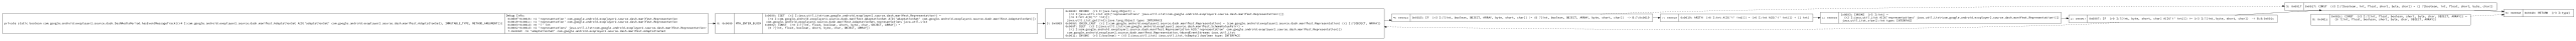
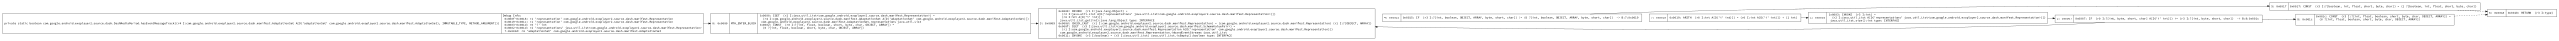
  digraph {
    fontname="Source Code Pro"
    rankdir=LR
    node [fontname="Source Code Pro" shape=record]
    edge [fontname="Source Code Pro"]
    n1 [label="{0\:\ 0x0000|MTH_ENTER_BLOCK\l|0x0000: IGET  (r2 I:java.util.List\<com.google.android.exoplayer2.source.dash.manifest.Representation\>) = \l  (r4 I:com.google.android.exoplayer2.source.dash.manifest.AdaptationSet A[D('adaptationSet' com.google.android.exoplayer2.source.dash.manifest.AdaptationSet)])\l com.google.android.exoplayer2.source.dash.manifest.AdaptationSet.representations java.util.List \l0x0002: CONST  (r0 I:?[int, float, boolean, short, byte, char, OBJECT, ARRAY]) = \l  (0 ?[int, float, boolean, short, byte, char, OBJECT, ARRAY])\l \l}"]
    n2 [label="{3\:\ 0x0009|0x0009: INVOKE  (r1 I:java.lang.Object) = \l  (r2 I:java.util.List A[D('representations' java.util.List\<com.google.android.exoplayer2.source.dash.manifest.Representation\>)])\l  (r0 I:int A[D('i' int)])\l java.util.List.get(int):java.lang.Object type: INTERFACE \l0x000d: CHECK_CAST  (r1 I:com.google.android.exoplayer2.source.dash.manifest.Representation) = (com.google.android.exoplayer2.source.dash.manifest.Representation) (r1 I:?[OBJECT, ARRAY]) \l0x000f: IGET  (r3 I:java.util.List\<com.google.android.exoplayer2.source.dash.manifest.SchemeValuePair\>) = \l  (r1 I:com.google.android.exoplayer2.source.dash.manifest.Representation A[D('representation' com.google.android.exoplayer2.source.dash.manifest.Representation)])\l com.google.android.exoplayer2.source.dash.manifest.Representation.inbandEventStreams java.util.List \l0x0011: INVOKE  (r3 I:boolean) = (r3 I:java.util.List) java.util.List.isEmpty():boolean type: INTERFACE \l}"]
    n3 [label="{1\:\ 0x0003|2x0003: INVOKE  (r3 I:int) = \l  (r2 I:java.util.List A[D('representations' java.util.List\<com.google.android.exoplayer2.source.dash.manifest.Representation\>)])\l java.util.List.size():int type: INTERFACE \l}"]
    n4 [label="{2\:\ 0x0007|0x0007: IF  (r0 I:?[int, byte, short, char] A[D('i' int)]) \>= (r3 I:?[int, byte, short, char])  \-\> B:8:0x001c \l}"]
    n5 [label="{8\:\ 0x001c|0x001c: CONST  (r3 I:?[int, float, boolean, short, byte, char, OBJECT, ARRAY]) = \l  (0 ?[int, float, boolean, short, byte, char, OBJECT, ARRAY])\l \l}"]
    n6 [label="{4\:\ 0x0015|0x0015: IF  (r3 I:?[int, boolean, OBJECT, ARRAY, byte, short, char]) != (0 ?[int, boolean, OBJECT, ARRAY, byte, short, char])  \-\> B:7:0x0019 \l}"]
    n7 [label="{6\:\ 0x0018|0x0018: RETURN  (r3 I:type) \l}"]
    n8 [label="{5\:\ 0x0017|0x0017: CONST  (r3 I:?[boolean, int, float, short, byte, char]) = (1 ?[boolean, int, float, short, byte, char]) \l}"]
    n9 [label="{7\:\ 0x0019|0x0019: ARITH  (r0 I:int A[D('i' int)]) = (r0 I:int A[D('i' int)]) + (1 int) \l}"]
    n10 [label="{private static boolean com.google.android.exoplayer2.source.dash.DashMediaPeriod.hasEventMessageTrack((r4 I:com.google.android.exoplayer2.source.dash.manifest.AdaptationSet A[D('adaptationSet' com.google.android.exoplayer2.source.dash.manifest.AdaptationSet), IMMUTABLE_TYPE, METHOD_ARGUMENT]))  | Debug Info:\l  0x000f\-0x0018: r1 'representation' com.google.android.exoplayer2.source.dash.manifest.Representation\l  0x0019\-0x001c: r1 'representation' com.google.android.exoplayer2.source.dash.manifest.Representation\l  0x0003\-0x001d: r0 'i' int\l  0x0002\-0x001d: r2 'representations' java.util.List\<com.google.android.exoplayer2.source.dash.manifest.Representation\>\l  ?\-0x001d: r4 'adaptationSet' com.google.android.exoplayer2.source.dash.manifest.AdaptationSet\l}"]
    n1 -> n2
-   n2 -> n6
    n3 -> n4
-   n4 -> n2 [style=dashed]
-   n4 -> n8
+   n4 -> n2 [style=solid]
+   n4 -> n5
    n5 -> n7 [style=dashed]
-   n6 -> n8 [style=dashed]
-   n6 -> n9
-   n8 -> n7
+   n6 -> n8 [style=solid]
+   n8 -> n7 [style=dashed]
    n9 -> n3
    n10 -> n1
  }
